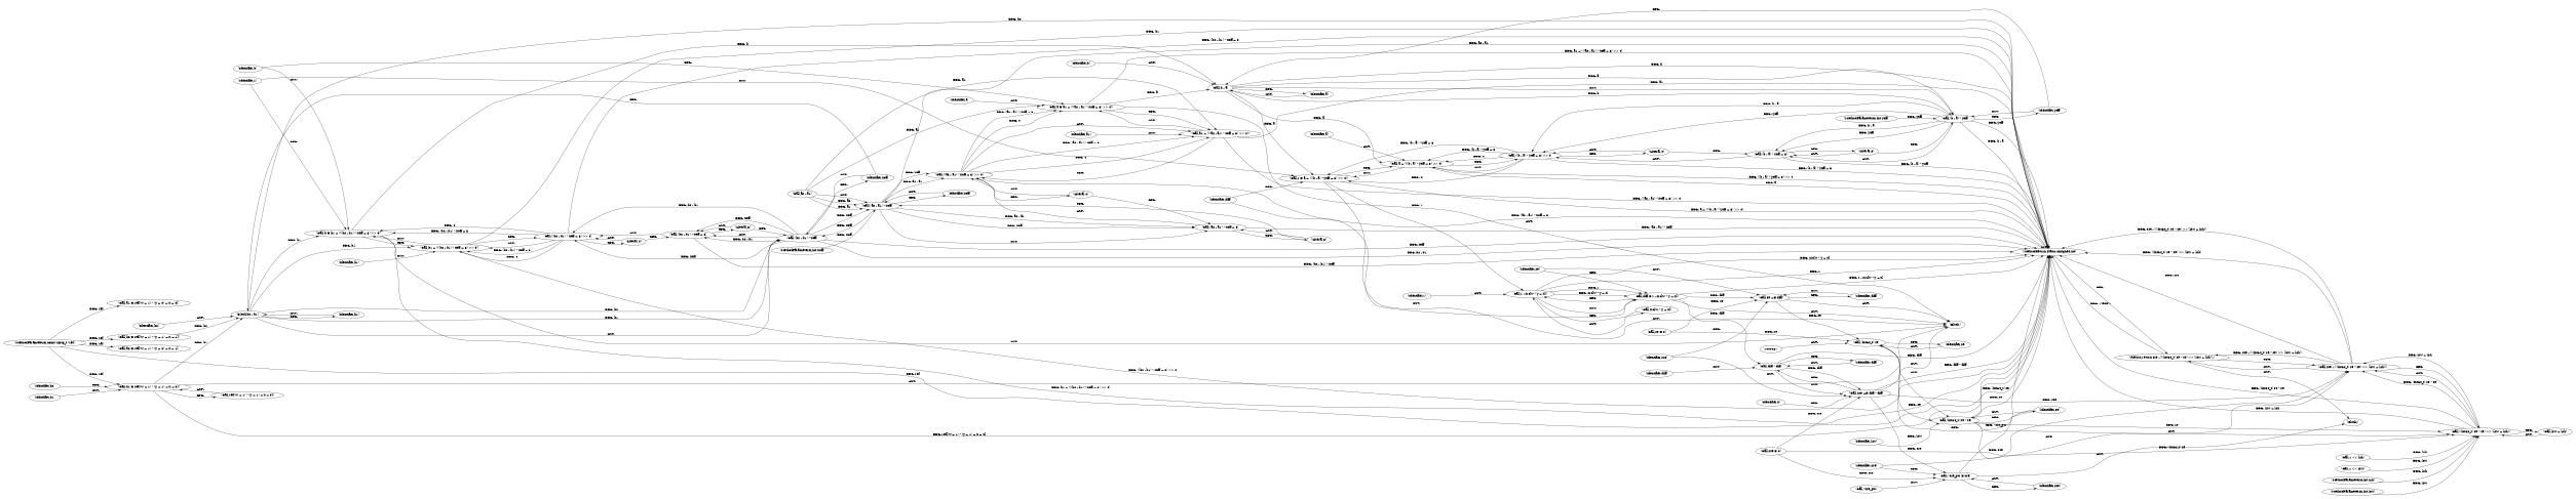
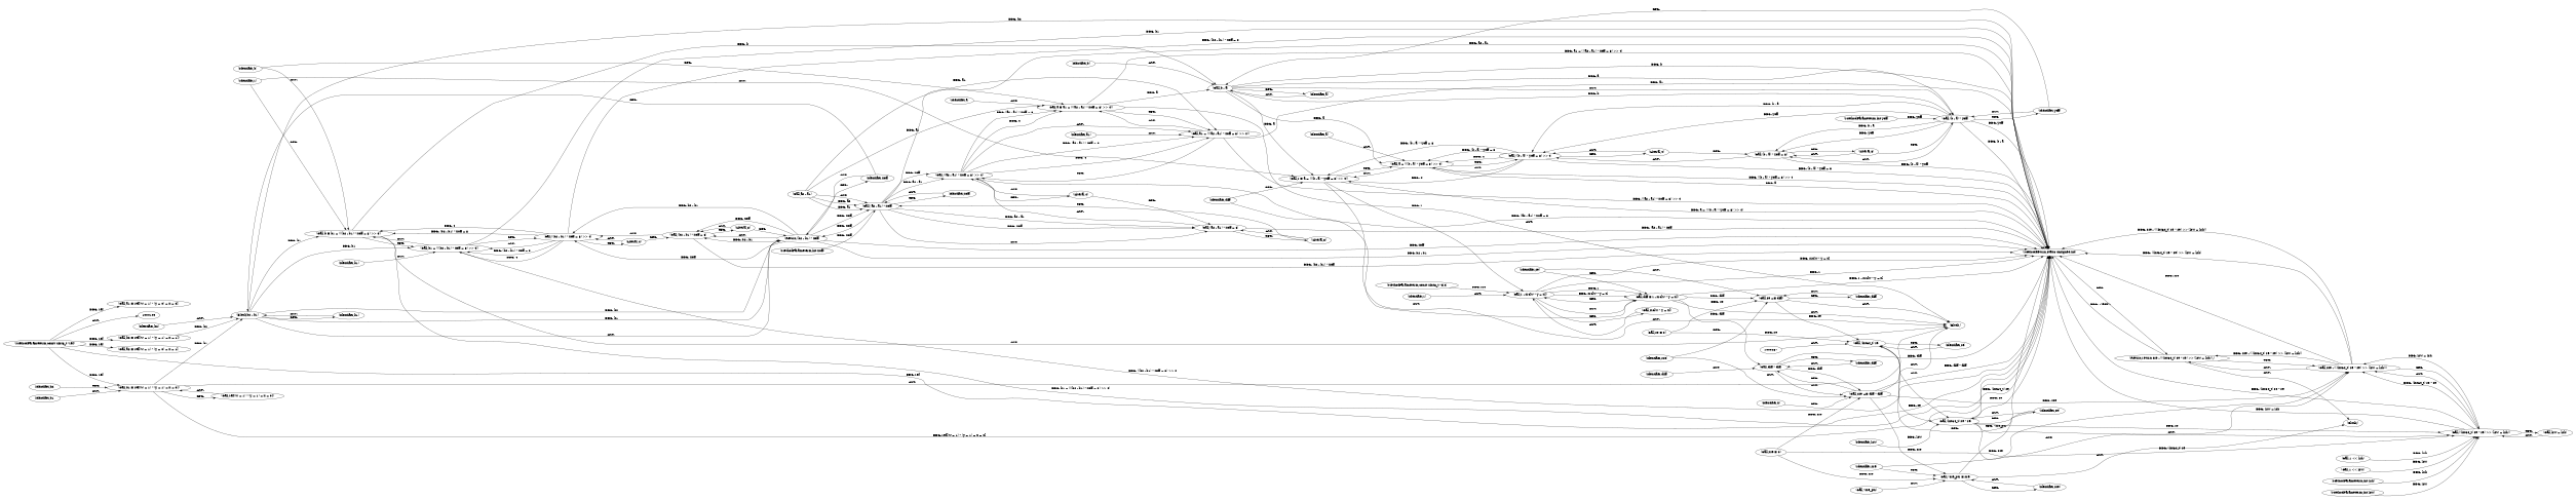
  digraph {
    rankdir=LR
    n1 [label="(Call,b1 = ref[(w + 1) * (y + 1) + x + 0])"]
    n2 [label="(Block,b2 - b1)"]
    n3 [label="(Call,ref[(w + 1) * (y + 1) + x + 0])"]
    n4 [label="(Block,)"]
    n5 [label="(MethodReturn,static unsigned int)"]
    n6 [label="(Call,b = b1 + (((b2 - b1) * xoff + 8) >> 4))"]
    n7 [label="(Call,b1 + (((b2 - b1) * xoff + 8) >> 4))"]
-   n8 [label="(Call,(b2 - b1) * xoff)"]
+   n8 [label="(Return,(b2 - b1) * xoff)"]
    n9 [label="(Identifier,b1)"]
    n10 [label="(Return,return sse - (((int64_t) se * se) >> (l2w + l2h));)"]
    n11 [label="(MethodParameterIn,const uint8_t *ref)"]
    n12 [label="(Call,b2 = ref[(w + 1) * (y + 1) + x + 1])"]
    n13 [label="(Call,a2 = ref[(w + 1) * (y + 0) + x + 1])"]
    n14 [label="(Call,a1 = ref[(w + 1) * (y + 0) + x + 0])"]
+   1000100
    n16 [label="(Call,b - a)"]
    n17 [label="(Call,((b2 - b1) * xoff + 8) >> 4)"]
    n18 [label="(Call,(a2 - a1) * xoff)"]
    n19 [label="(Call,(b2 - b1) * xoff + 8)"]
    n20 [label="(Identifier,xoff)"]
    n21 [label="(Call,r = a + (((b - a) * yoff + 8) >> 4))"]
    n22 [label="(Call,a + (((b - a) * yoff + 8) >> 4))"]
    n23 [label="(Call,(b - a) * yoff)"]
    n24 [label="(Identifier,a)"]
    n25 [label="(Call,r - src[w * y + x])"]
    n26 [label="(Call,((b - a) * yoff + 8) >> 4)"]
    n27 [label="(Call,(b - a) * yoff + 8)"]
    n28 [label="(Identifier,yoff)"]
    n29 [label="(Call,diff = r - src[w * y + x])"]
    n30 [label="(Call,src[w * y + x])"]
    n31 [label="(Call,se += diff)"]
    n32 [label="(Call,diff * diff)"]
    n33 [label="(Call,(int64_t) se)"]
    n34 [label="(Identifier,diff)"]
    n35 [label="(Call,sse += diff * diff)"]
    n36 [label="(Identifier,diff)"]
    n37 [label="(Call,(int64_t) se * se)"]
    n38 [label="(Identifier,se)"]
    n39 [label="(Call,((int64_t) se * se) >> (l2w + l2h))"]
    n40 [label="(Identifier,se)"]
    n41 [label="(Call,sse - (((int64_t) se * se) >> (l2w + l2h)))"]
    n42 [label="(Call,l2w + l2h)"]
    n43 [label="(Block,)"]
    n44 [label="(Call,*sse_ptr = sse)"]
    n45 [label="(Identifier,sse)"]
    n46 [label="(Literal,4)"]
    n47 [label="(Literal,8)"]
    n48 [label="(Literal,4)"]
    n49 [label="(Call,((a2 - a1) * xoff + 8) >> 4)"]
    n50 [label="(Call,(a2 - a1) * xoff + 8)"]
    n51 [label="(Identifier,xoff)"]
    n52 [label="(Literal,8)"]
    n53 [label="(Call,a = a1 + (((a2 - a1) * xoff + 8) >> 4))"]
    n54 [label="(Call,a1 + (((a2 - a1) * xoff + 8) >> 4))"]
    n55 [label="(Literal,4)"]
    n56 [label="(Literal,8)"]
    n57 [label="(Identifier,sse)"]
    n58 [label="(Identifier,se)"]
    n59 [label="(Identifier,a1)"]
    n60 [label="(Identifier,a)"]
    n61 [label="(Identifier,diff)"]
    n62 [label="(Identifier,b1)"]
    n63 [label="(Call,sse = 0)"]
    n64 [label="(Call,1 << l2h)"]
    n65 [label="(Identifier,a)"]
    n66 [label="(Identifier,b)"]
    n67 [label="(Identifier,l2w)"]
    n68 [label="(Call,1 << l2w)"]
    n69 [label="(Identifier,r)"]
+   n70 [label="(MethodParameterIn,const uint8_t *src)"]
    n71 [label="(Identifier,x)"]
    n72 [label="(Identifier,b)"]
    n73 [label="(MethodParameterIn,int l2h)"]
    n74 [label="(Call,se = 0)"]
    n75 [label="(MethodParameterIn,int l2w)"]
    n76 [label="(MethodParameterIn,int yoff)"]
    n77 [label="(Identifier,sse)"]
    n78 [label="(MethodParameterIn,int xoff)"]
    n79 [label="(Identifier,diff)"]
    n80 [label="(Call,*sse_ptr)"]
    n81 [label="(Call,a2 - a1)"]
    n82 [label="(Identifier,b2)"]
    n83 [label="(Identifier,b2)"]
    n84 [label="(Identifier,r)"]
    n85 [label="(Identifier,b1)"]
    1000287
    n1 -> n2 [label="DDG: b1"]
    n1 -> n3 [label="CFG: "]
    n1 -> n4 [label="AST: "]
    n1 -> n5 [label="DDG: ref[(w + 1) * (y + 1) + x + 0]"]
    n2 -> n5 [label="DDG: b2"]
    n2 -> n6 [label="DDG: b1"]
    n2 -> n7 [label="DDG: b1"]
    n2 -> n8 [label="AST: "]
    n2 -> n8 [label="DDG: b2"]
    n2 -> n8 [label="DDG: b1"]
    n2 -> n9 [label="CFG: "]
    n3 -> n1 [label="AST: "]
    n5 -> n10 [label="CFG: "]
    n6 -> n4 [label="AST: "]
    n6 -> n5 [label="DDG: b1 + (((b2 - b1) * xoff + 8) >> 4)"]
    n6 -> n7 [label="CFG: "]
    n6 -> n16 [label="DDG: b"]
    n7 -> n5 [label="DDG: b1"]
    n7 -> n5 [label="DDG: ((b2 - b1) * xoff + 8) >> 4"]
    n7 -> n6 [label="AST: "]
    n7 -> n17 [label="CFG: "]
    n8 -> n5 [label="DDG: b2 - b1"]
    n8 -> n5 [label="DDG: xoff"]
    n8 -> n17 [label="DDG: b2 - b1"]
    n8 -> n17 [label="DDG: xoff"]
    n8 -> n18 [label="DDG: xoff"]
    n8 -> n19 [label="AST: "]
    n8 -> n19 [label="DDG: b2 - b1"]
    n8 -> n19 [label="DDG: xoff"]
    n8 -> n20 [label="CFG: "]
    n9 -> n2 [label="AST: "]
    n10 -> n5 [label="DDG: <RET>"]
    n10 -> n41 [label="CFG: "]
    n10 -> n43 [label="AST: "]
    n11 -> n1 [label="DDG: ref"]
    n11 -> n5 [label="DDG: ref"]
    n11 -> n12 [label="DDG: ref"]
    n11 -> n13 [label="DDG: ref"]
    n11 -> n14 [label="DDG: ref"]
+   n11 -> 1000100 [label="AST: "]
    n12 -> n2 [label="DDG: b2"]
    n16 -> n5 [label="DDG: b"]
    n16 -> n21 [label="DDG: a"]
    n16 -> n22 [label="DDG: a"]
    n16 -> n23 [label="AST: "]
    n16 -> n23 [label="DDG: b"]
    n16 -> n23 [label="DDG: a"]
    n16 -> n24 [label="CFG: "]
    n17 -> n5 [label="DDG: (b2 - b1) * xoff + 8"]
    n17 -> n6 [label="DDG: (b2 - b1) * xoff + 8"]
    n17 -> n6 [label="DDG: 4"]
    n17 -> n7 [label="AST: "]
    n17 -> n7 [label="DDG: (b2 - b1) * xoff + 8"]
    n17 -> n7 [label="DDG: 4"]
    n17 -> n48 [label="CFG: "]
    n18 -> n5 [label="DDG: a2 - a1"]
    n18 -> n8 [label="DDG: xoff"]
    n18 -> n49 [label="DDG: a2 - a1"]
    n18 -> n49 [label="DDG: xoff"]
    n18 -> n50 [label="AST: "]
    n18 -> n50 [label="DDG: a2 - a1"]
    n18 -> n50 [label="DDG: xoff"]
    n18 -> n51 [label="CFG: "]
    n19 -> n5 [label="DDG: (b2 - b1) * xoff"]
    n19 -> n17 [label="AST: "]
    n19 -> n52 [label="CFG: "]
    n20 -> n2 [label="CFG: "]
    n20 -> n8 [label="AST: "]
    n21 -> n4 [label="AST: "]
    n21 -> n5 [label="DDG: a + (((b - a) * yoff + 8) >> 4)"]
    n21 -> n22 [label="CFG: "]
    n21 -> n25 [label="DDG: r"]
    n22 -> n5 [label="DDG: ((b - a) * yoff + 8) >> 4"]
    n22 -> n5 [label="DDG: a"]
    n22 -> n21 [label="AST: "]
    n22 -> n26 [label="CFG: "]
    n23 -> n5 [label="DDG: b - a"]
    n23 -> n5 [label="DDG: yoff"]
    n23 -> n26 [label="DDG: b - a"]
    n23 -> n26 [label="DDG: yoff"]
    n23 -> n27 [label="AST: "]
    n23 -> n27 [label="DDG: b - a"]
    n23 -> n27 [label="DDG: yoff"]
    n23 -> n28 [label="CFG: "]
    n24 -> n16 [label="AST: "]
    n25 -> n5 [label="DDG: src[w * y + x]"]
    n25 -> n5 [label="DDG: r"]
    n25 -> n29 [label="AST: "]
    n25 -> n29 [label="DDG: r"]
    n25 -> n29 [label="DDG: src[w * y + x]"]
    n25 -> n30 [label="CFG: "]
    n26 -> n5 [label="DDG: (b - a) * yoff + 8"]
    n26 -> n21 [label="DDG: (b - a) * yoff + 8"]
    n26 -> n21 [label="DDG: 4"]
    n26 -> n22 [label="AST: "]
    n26 -> n22 [label="DDG: (b - a) * yoff + 8"]
    n26 -> n22 [label="DDG: 4"]
    n26 -> n46 [label="CFG: "]
    n27 -> n5 [label="DDG: (b - a) * yoff"]
    n27 -> n26 [label="AST: "]
    n27 -> n47 [label="CFG: "]
    n28 -> n16 [label="CFG: "]
    n28 -> n23 [label="AST: "]
    n29 -> n4 [label="AST: "]
    n29 -> n5 [label="DDG: r - src[w * y + x]"]
    n29 -> n25 [label="CFG: "]
    n29 -> n31 [label="DDG: diff"]
    n29 -> n32 [label="DDG: diff"]
    n30 -> n25 [label="AST: "]
    n31 -> n4 [label="AST: "]
    n31 -> n33 [label="DDG: se"]
    n31 -> n34 [label="CFG: "]
    n32 -> n5 [label="DDG: diff"]
    n32 -> n35 [label="AST: "]
    n32 -> n35 [label="DDG: diff"]
    n32 -> n36 [label="CFG: "]
    n33 -> n37 [label="AST: "]
    n33 -> n37 [label="DDG: se"]
    n33 -> n38 [label="CFG: "]
    n34 -> n31 [label="AST: "]
    n35 -> n4 [label="AST: "]
    n35 -> n5 [label="DDG: diff * diff"]
    n35 -> n32 [label="CFG: "]
    n35 -> n41 [label="DDG: sse"]
    n35 -> n44 [label="DDG: sse"]
    n36 -> n32 [label="AST: "]
    n37 -> n5 [label="DDG: (int64_t) se"]
    n37 -> n5 [label="DDG: se"]
    n37 -> n39 [label="AST: "]
    n37 -> n39 [label="DDG: (int64_t) se"]
    n37 -> n39 [label="DDG: se"]
    n37 -> n40 [label="CFG: "]
    n38 -> n33 [label="AST: "]
    n39 -> n5 [label="DDG: (int64_t) se * se"]
    n39 -> n5 [label="DDG: l2w + l2h"]
    n39 -> n41 [label="AST: "]
    n39 -> n41 [label="DDG: (int64_t) se * se"]
    n39 -> n41 [label="DDG: l2w + l2h"]
    n39 -> n42 [label="CFG: "]
    n40 -> n33 [label="CFG: "]
    n40 -> n37 [label="AST: "]
    n41 -> n5 [label="DDG: sse - (((int64_t) se * se) >> (l2w + l2h))"]
    n41 -> n5 [label="DDG: ((int64_t) se * se) >> (l2w + l2h)"]
    n41 -> n5 [label="DDG: sse"]
    n41 -> n10 [label="AST: "]
    n41 -> n10 [label="DDG: sse - (((int64_t) se * se) >> (l2w + l2h))"]
    n41 -> n39 [label="CFG: "]
    n42 -> n39 [label="AST: "]
    n44 -> n5 [label="CFG: *sse_ptr"]
    n44 -> n43 [label="AST: "]
    n44 -> n45 [label="CFG: "]
    n45 -> n44 [label="AST: "]
    n46 -> n26 [label="AST: "]
    n46 -> n27 [label="CFG: "]
    n47 -> n23 [label="CFG: "]
    n47 -> n27 [label="AST: "]
    n48 -> n17 [label="AST: "]
    n48 -> n19 [label="CFG: "]
    n49 -> n5 [label="DDG: (a2 - a1) * xoff + 8"]
    n49 -> n53 [label="DDG: (a2 - a1) * xoff + 8"]
    n49 -> n53 [label="DDG: 4"]
    n49 -> n54 [label="AST: "]
    n49 -> n54 [label="DDG: (a2 - a1) * xoff + 8"]
    n49 -> n54 [label="DDG: 4"]
    n49 -> n55 [label="CFG: "]
    n50 -> n5 [label="DDG: (a2 - a1) * xoff"]
    n50 -> n49 [label="AST: "]
    n50 -> n56 [label="CFG: "]
    n51 -> n18 [label="AST: "]
    n52 -> n8 [label="CFG: "]
    n52 -> n19 [label="AST: "]
    n53 -> n4 [label="AST: "]
    n53 -> n5 [label="DDG: a1 + (((a2 - a1) * xoff + 8) >> 4)"]
    n53 -> n16 [label="DDG: a"]
    n53 -> n54 [label="CFG: "]
    n54 -> n5 [label="DDG: a1"]
    n54 -> n5 [label="DDG: ((a2 - a1) * xoff + 8) >> 4"]
    n54 -> n49 [label="CFG: "]
    n54 -> n53 [label="AST: "]
    n55 -> n49 [label="AST: "]
    n55 -> n50 [label="CFG: "]
    n56 -> n18 [label="CFG: "]
    n56 -> n50 [label="AST: "]
    n57 -> n31 [label="CFG: "]
    n57 -> n35 [label="AST: "]
    n58 -> n29 [label="CFG: "]
    n58 -> n31 [label="AST: "]
    n59 -> n54 [label="AST: "]
    n60 -> n53 [label="AST: "]
    n61 -> n32 [label="AST: "]
    n62 -> n7 [label="AST: "]
    n63 -> n35 [label="DDG: sse"]
    n63 -> n41 [label="DDG: sse"]
    n63 -> n44 [label="DDG: sse"]
    n64 -> n39 [label="DDG: l2h"]
    n65 -> n22 [label="AST: "]
    n66 -> n16 [label="AST: "]
    n67 -> n37 [label="DDG: l2w"]
    n68 -> n39 [label="DDG: l2w"]
    n69 -> n6 [label="CFG: "]
    n69 -> n21 [label="AST: "]
+   n70 -> n25 [label="DDG: src"]
    n71 -> n35 [label="CFG: "]
    n72 -> n6 [label="AST: "]
    n72 -> n53 [label="CFG: "]
    n73 -> n39 [label="DDG: l2h"]
    n74 -> n31 [label="DDG: se"]
    n74 -> n33 [label="DDG: se"]
    n75 -> n39 [label="DDG: l2w"]
    n76 -> n23 [label="DDG: yoff"]
    n77 -> n41 [label="AST: "]
    n77 -> n44 [label="CFG: "]
    n78 -> n18 [label="DDG: xoff"]
    n79 -> n21 [label="CFG: "]
    n79 -> n29 [label="AST: "]
    n80 -> n44 [label="AST: "]
    n81 -> n18 [label="AST: "]
    n81 -> n18 [label="DDG: a2"]
    n81 -> n18 [label="DDG: a1"]
    n81 -> n53 [label="DDG: a1"]
    n81 -> n54 [label="DDG: a1"]
    n82 -> n2 [label="AST: "]
    n83 -> n1 [label="CFG: "]
    n84 -> n25 [label="AST: "]
    n85 -> n1 [label="AST: "]
    1000287 -> n33 [label="AST: "]
  }
